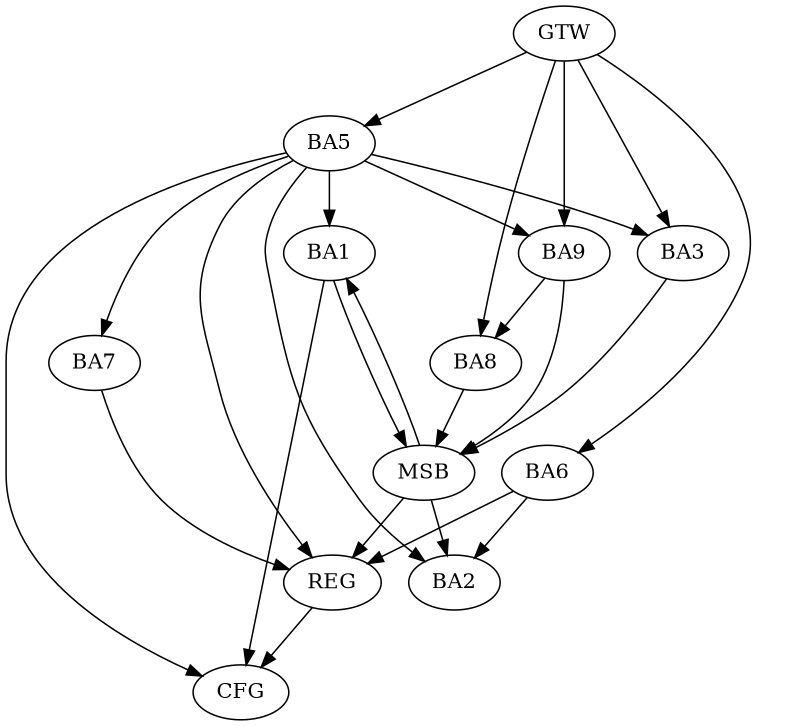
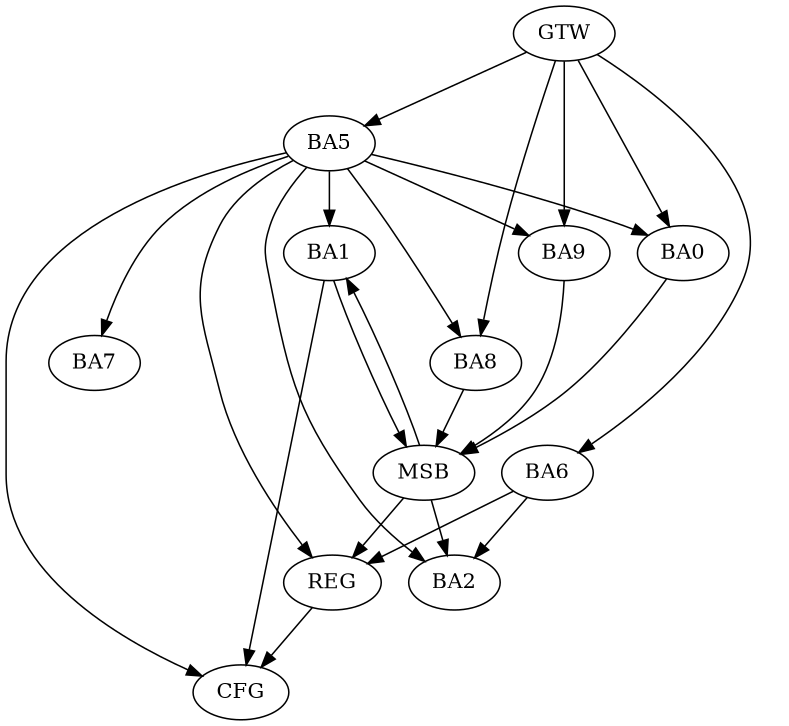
  strict digraph {
    n1 [label=BA1]
    n2 [label=MSB]
    n3 [label=CFG]
    n4 [label=BA2]
    n5 [label=REG]
-   n6 [label=BA3]
+   n6 [label=BA0]
    n7 [label=BA9]
    n8 [label=BA5]
    n9 [label=BA7]
    n10 [label=BA8]
    n11 [label=BA6]
    n12 [label=GTW]
    n1 -> n2
    n1 -> n3
    n2 -> n1
    n2 -> n4
    n2 -> n5
    n5 -> n3
    n6 -> n2
    n7 -> n2
    n8 -> n1
    n8 -> n3
    n8 -> n4
    n8 -> n5
    n8 -> n6
    n8 -> n7
    n8 -> n9
-   n7 -> n10
-   n9 -> n5
+   n8 -> n10
    n10 -> n2
    n11 -> n4
    n11 -> n5
    n12 -> n6
    n12 -> n7
    n12 -> n8
    n12 -> n10
    n12 -> n11
  }
